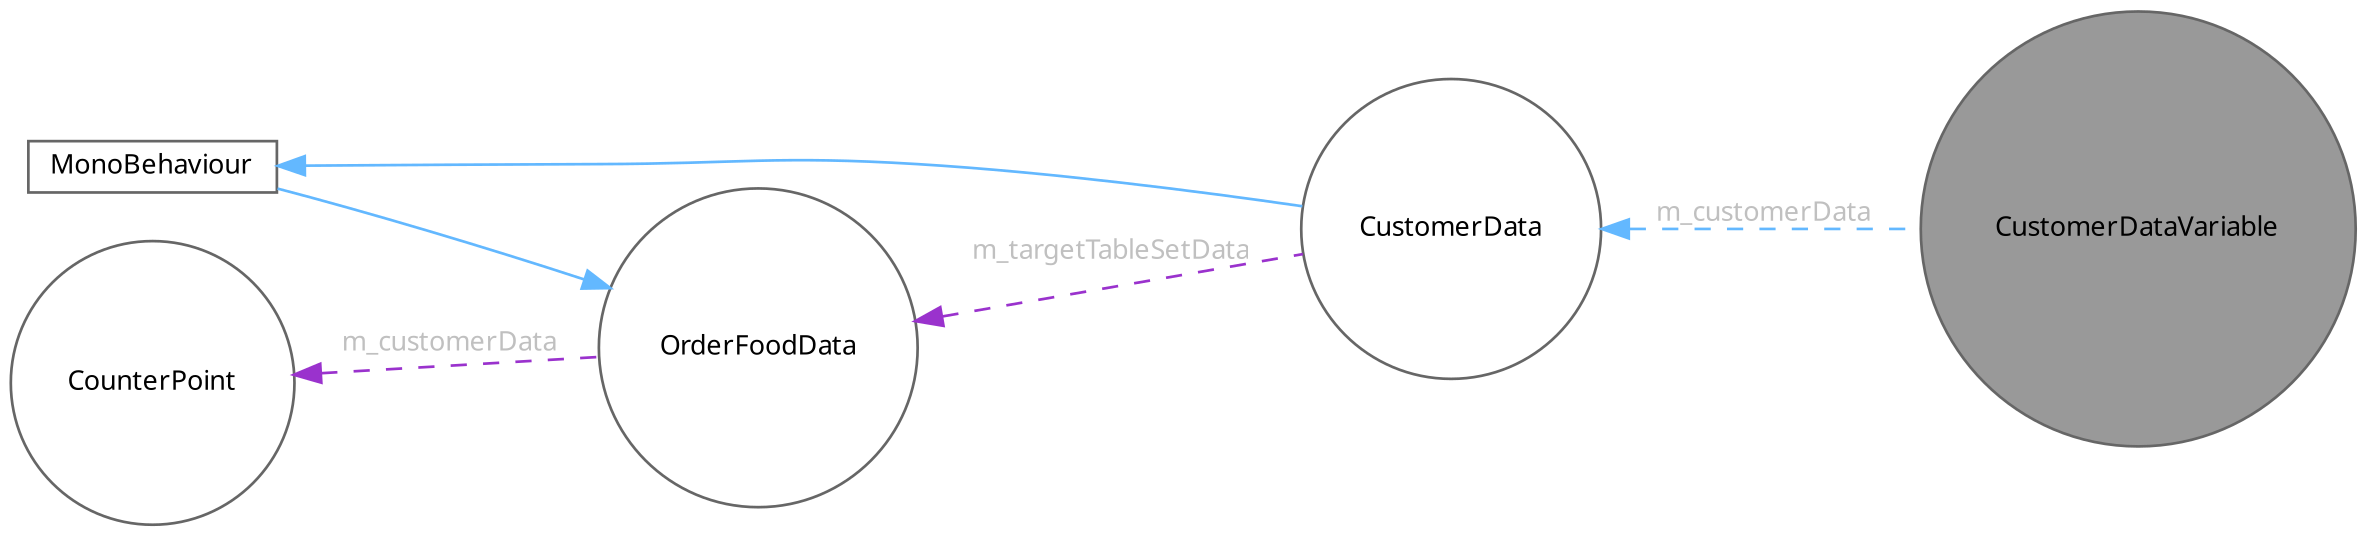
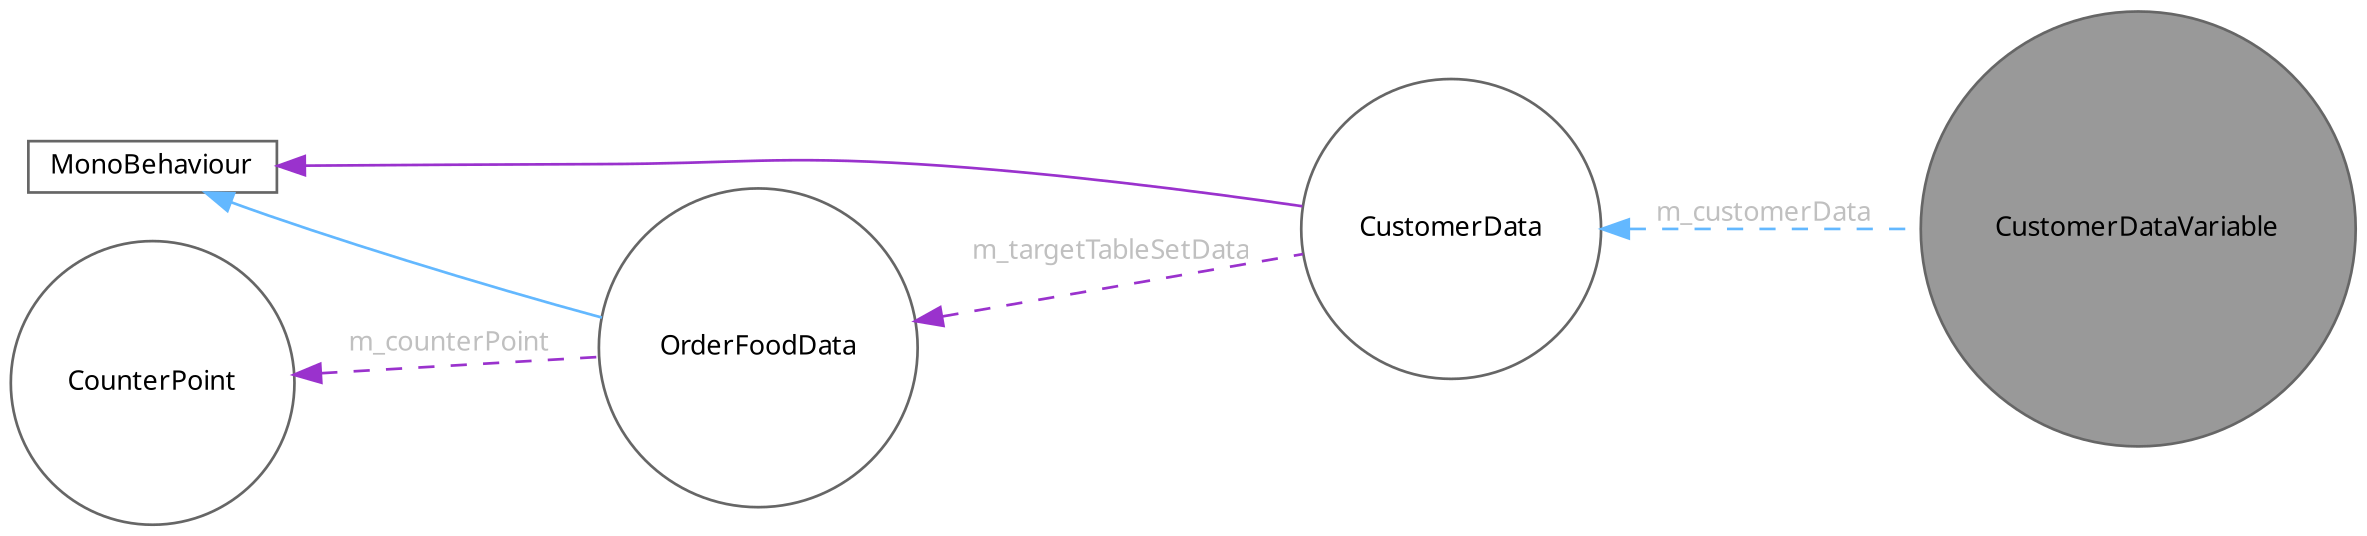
  digraph {
    fontname="Noto Sans"
    rankdir=LR
    node [color=gray40 fillcolor=white fontname="Noto Sans" fontsize=10 shape=circle style=filled]
    edge [color=steelblue1 dir=back fontcolor=grey fontname="Noto Sans" fontsize=10 labelfontname=Helvetica labelfontsize=10 style=dashed]
    n1 [fillcolor=grey60 fontcolor=black height=0.2 label=CustomerDataVariable width=0.4]
    n2 [height=0.2 label=CustomerData width=0.4]
    n3 [height=0.2 label=MonoBehaviour shape=box width=0.4]
    n4 [height=0.2 label=OrderFoodData width=0.4]
    n5 [height=0.2 label=CounterPoint width=0.4]
    n2 -> n1 [label=" m_customerData"]
-   n3 -> n2 [style=solid fontcolor=""]
-   n4 -> n3 [style=solid fontcolor=""]
+   n3 -> n2 [color=darkorchid3 style=solid fontcolor=""]
+   n3 -> n4 [style=solid fontcolor=""]
    n4 -> n2 [color=darkorchid3 label=" m_targetTableSetData"]
-   n5 -> n4 [color=darkorchid3 label=" m_customerData"]
+   n5 -> n4 [color=darkorchid3 label=" m_counterPoint"]
  }
